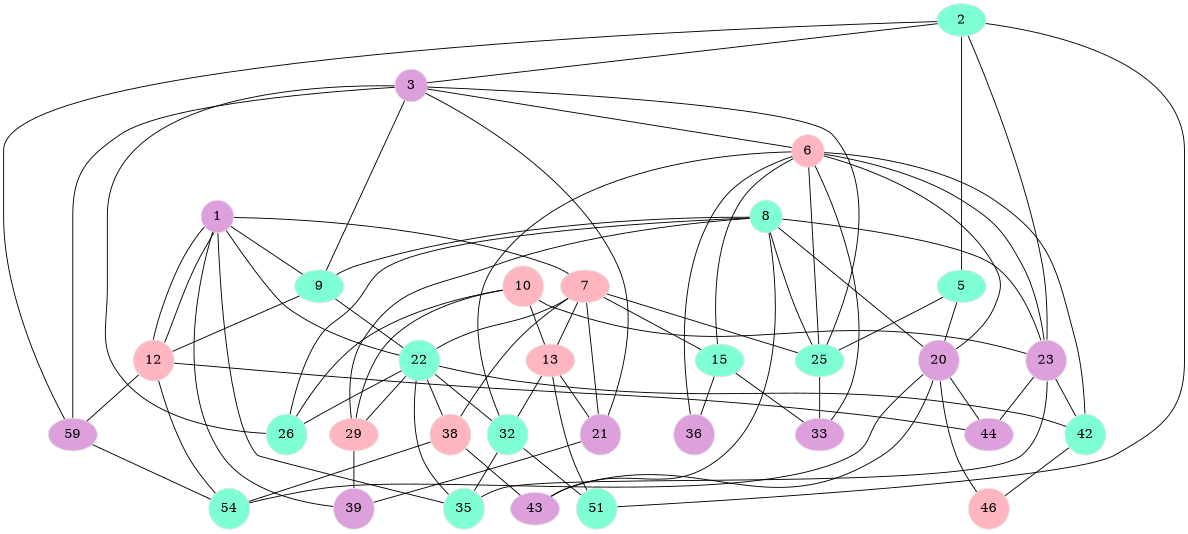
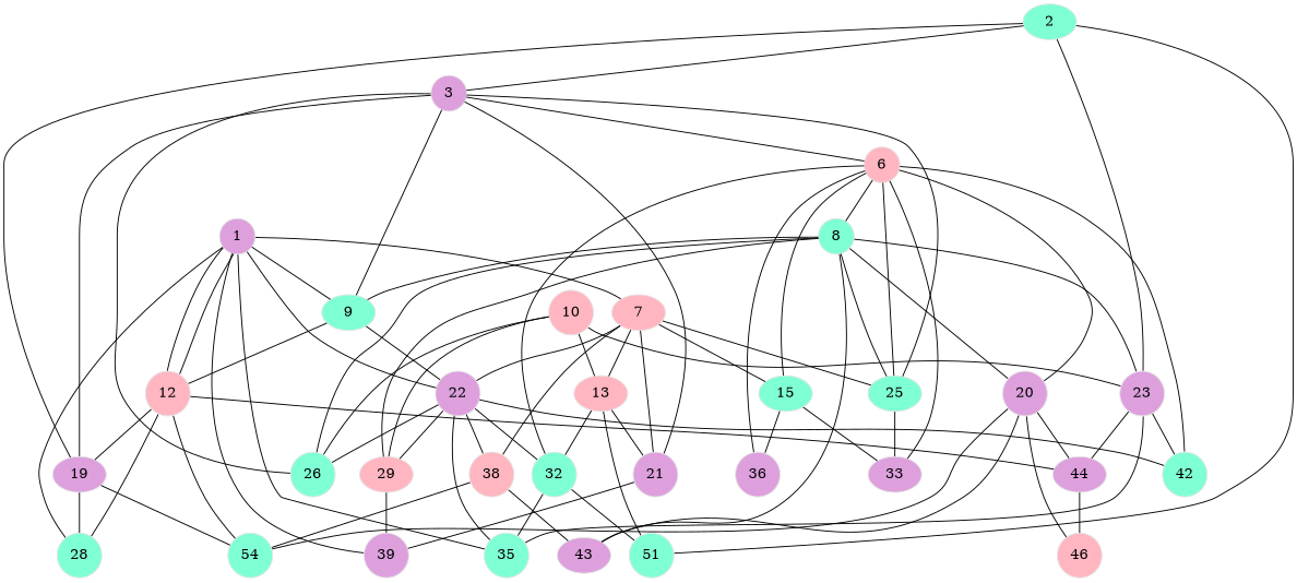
  graph {
    node [color=gray90 fillcolor=aquamarine shape=circle style=filled]
    1 [fillcolor=plum super="+40"]
    7 [fillcolor=lightpink shape=ellipse super="+47"]
    9 [shape=ellipse super="+49"]
    12 [fillcolor=lightpink super="+17"]
-   22 [super="+24"]
+   22 [fillcolor=plum super="+24"]
+   28
    35 [super="+48"]
    39 [fillcolor=plum]
    21 [fillcolor=plum]
    25 [shape=ellipse super="+30"]
    15 [shape=ellipse super="+50"]
    13 [fillcolor=lightpink shape=ellipse super="+27"]
    38 [fillcolor=lightpink super="+45"]
-   19 [fillcolor=plum shape=ellipse super="+57" label=59]
+   19 [fillcolor=plum shape=ellipse super="+57"]
    44 [fillcolor=plum shape=ellipse]
    54
    26 [super="+55"]
    32 [super="+37"]
    42 [super="+53"]
    29 [fillcolor=lightpink shape=ellipse super="+56"]
    2 [shape=ellipse super="+41"]
    3 [fillcolor=plum super="+58"]
-   5 [shape=ellipse super="+18"]
    23 [fillcolor=plum super="+52"]
    51
    6 [fillcolor=lightpink super="+14"]
    20 [fillcolor=plum super="+31"]
    8 [super="+11"]
    33 [fillcolor=plum shape=ellipse super="+34"]
    36 [fillcolor=plum]
    43 [fillcolor=plum shape=ellipse]
    46 [fillcolor=lightpink]
    10 [fillcolor=lightpink super="+16"]
    1 -- 7
    1 -- 9
    1 -- 12
    1 -- 12
    1 -- 22
+   1 -- 28
    1 -- 35
    1 -- 39
    7 -- 22
    7 -- 21
    7 -- 25
    7 -- 15
    7 -- 13
    7 -- 38
    9 -- 12
    9 -- 22
+   12 -- 28
    12 -- 19
    12 -- 44
    12 -- 54
    22 -- 35
    22 -- 38 [weight=2]
    22 -- 26
    22 -- 32
    22 -- 42
    22 -- 29
    21 -- 39
    25 -- 33
    15 -- 33
    15 -- 36
    13 -- 21
    13 -- 32
    13 -- 51
    38 -- 54
    38 -- 43
+   19 -- 28
    19 -- 54
    32 -- 35
    32 -- 51
-   42 -- 46
+   44 -- 46
    29 -- 39
    2 -- 19
    2 -- 3
-   2 -- 5
    2 -- 23
    2 -- 51
    3 -- 9
    3 -- 21
    3 -- 25
    3 -- 19 [weight=2]
    3 -- 26
    3 -- 6
-   5 -- 25
-   5 -- 20
    23 -- 35
    23 -- 44
    23 -- 42
    6 -- 25 [weight=2]
    6 -- 15
    6 -- 32
    6 -- 42
    6 -- 20
-   6 -- 23
+   6 -- 8
    6 -- 33
    6 -- 36
    20 -- 44
    20 -- 54
    20 -- 43
    20 -- 46
    8 -- 9
    8 -- 25
    8 -- 26
    8 -- 29
    8 -- 23 [weight=2]
    8 -- 20
    8 -- 43
    10 -- 13 [weight=2]
    10 -- 26
    10 -- 29
    10 -- 23
  }
